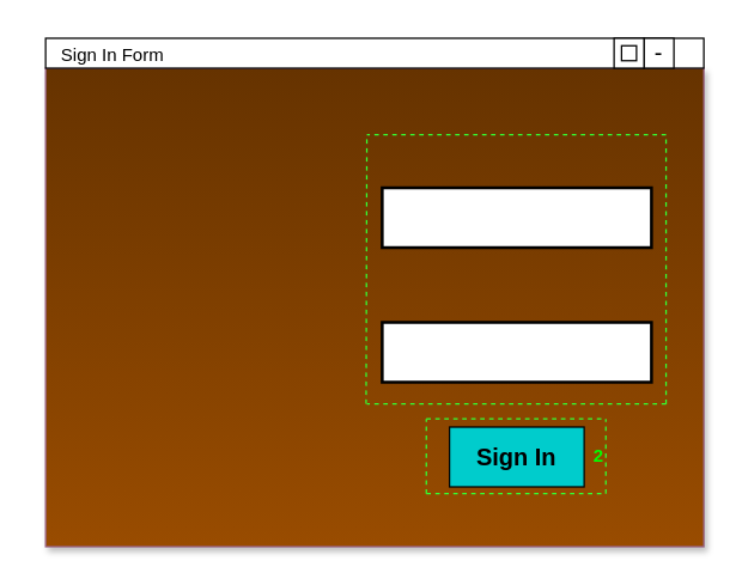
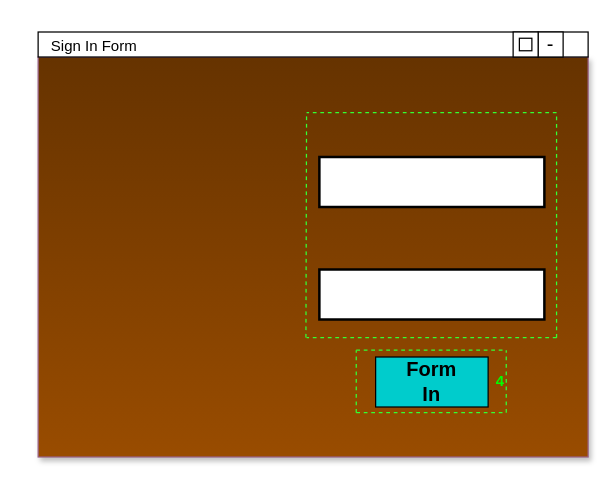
  <mxCell id="0" />
  <mxCell id="1" parent="0" />
  <mxCell id="2" value="" style="whiteSpace=wrap;html=1;shadow=1;fillColor=#663300;strokeColor=#996185;gradientColor=#994C00;" vertex="1" parent="1"><mxGeometry x="30" y="45" width="440" height="320" as="geometry" /></mxCell>
  <mxCell id="3" value="" style="whiteSpace=wrap;html=1;strokeWidth=2;" vertex="1" parent="1"><mxGeometry x="255" y="125" width="180" height="40" as="geometry" /></mxCell>
  <mxCell id="4" value="" style="whiteSpace=wrap;html=1;strokeWidth=2;" vertex="1" parent="1"><mxGeometry x="255" y="215" width="180" height="40" as="geometry" /></mxCell>
  <mxCell id="5" value="" style="whiteSpace=wrap;html=1;fontSize=16;fillColor=#00CCCC;" vertex="1" parent="1"><mxGeometry x="300" y="285" width="90" height="40" as="geometry" /></mxCell>
- <mxCell id="6" value="&lt;b&gt;Sign In&lt;/b&gt;" style="text;html=1;strokeColor=none;fillColor=none;align=center;verticalAlign=middle;whiteSpace=wrap;fontSize=16;" vertex="1" parent="1"><mxGeometry x="315" y="290" width="60" height="30" as="geometry" /></mxCell>
+ <mxCell id="6" value="&lt;b&gt;Form In&lt;/b&gt;" style="text;html=1;strokeColor=none;fillColor=none;align=center;verticalAlign=middle;whiteSpace=wrap;fontSize=16;" vertex="1" parent="1"><mxGeometry x="315" y="290" width="60" height="30" as="geometry" /></mxCell>
  <mxCell id="7" value="" style="whiteSpace=wrap;html=1;fontSize=16;" vertex="1" parent="1"><mxGeometry x="30" y="25" width="440" height="20" as="geometry" /></mxCell>
  <mxCell id="8" value="-" style="whiteSpace=wrap;html=1;fontSize=16;" vertex="1" parent="1"><mxGeometry x="430" y="25" width="20" height="20" as="geometry" /></mxCell>
  <mxCell id="9" value="" style="whiteSpace=wrap;html=1;fontSize=16;" vertex="1" parent="1"><mxGeometry x="410" y="25" width="20" height="20" as="geometry" /></mxCell>
  <mxCell id="10" value="" style="whiteSpace=wrap;html=1;fontSize=16;" vertex="1" parent="1"><mxGeometry x="415" y="30" width="10" height="10" as="geometry" /></mxCell>
  <mxCell id="11" value="&lt;font style=&quot;font-size: 12px&quot;&gt;Sign In Form&lt;/font&gt;" style="text;html=1;strokeColor=none;fillColor=none;align=center;verticalAlign=middle;whiteSpace=wrap;fontSize=16;" vertex="1" parent="1"><mxGeometry x="20" y="20" width="110" height="30" as="geometry" /></mxCell>
  <mxCell id="12" value="" style="endArrow=none;dashed=1;html=1;rounded=0;strokeColor=#33FF33;" edge="1" parent="1"><mxGeometry width="50" height="50" relative="1" as="geometry"><mxPoint x="444.75" y="89.5" as="sourcePoint" /><mxPoint x="244.75" y="89.5" as="targetPoint" /></mxGeometry></mxCell>
  <mxCell id="13" value="" style="endArrow=none;dashed=1;html=1;rounded=0;strokeColor=#33FF33;" edge="1" parent="1"><mxGeometry width="50" height="50" relative="1" as="geometry"><mxPoint x="444.75" y="269.5" as="sourcePoint" /><mxPoint x="244.75" y="269.5" as="targetPoint" /></mxGeometry></mxCell>
  <mxCell id="14" value="" style="endArrow=none;dashed=1;html=1;rounded=0;strokeColor=#33FF33;" edge="1" parent="1"><mxGeometry width="50" height="50" relative="1" as="geometry"><mxPoint x="244.25" y="269.5" as="sourcePoint" /><mxPoint x="244.75" y="89.5" as="targetPoint" /></mxGeometry></mxCell>
  <mxCell id="15" value="" style="endArrow=none;dashed=1;html=1;rounded=0;strokeColor=#33FF33;" edge="1" parent="1"><mxGeometry width="50" height="50" relative="1" as="geometry"><mxPoint x="444.75" y="269.5" as="sourcePoint" /><mxPoint x="444.75" y="89.5" as="targetPoint" /></mxGeometry></mxCell>
  <mxCell id="16" value="" style="endArrow=none;dashed=1;html=1;rounded=0;fontColor=#00FF00;strokeColor=#33FF33;strokeWidth=1;" edge="1" parent="1"><mxGeometry width="50" height="50" relative="1" as="geometry"><mxPoint x="284.5" y="279.5" as="sourcePoint" /><mxPoint x="404.5" y="279.5" as="targetPoint" /></mxGeometry></mxCell>
  <mxCell id="17" value="" style="endArrow=none;dashed=1;html=1;rounded=0;fontColor=#00FF00;strokeColor=#33FF33;strokeWidth=1;" edge="1" parent="1"><mxGeometry width="50" height="50" relative="1" as="geometry"><mxPoint x="284.5" y="329.5" as="sourcePoint" /><mxPoint x="404.5" y="329.5" as="targetPoint" /></mxGeometry></mxCell>
  <mxCell id="18" value="" style="endArrow=none;dashed=1;html=1;rounded=0;fontColor=#00FF00;strokeColor=#33FF33;strokeWidth=1;" edge="1" parent="1"><mxGeometry width="50" height="50" relative="1" as="geometry"><mxPoint x="284.5" y="329.5" as="sourcePoint" /><mxPoint x="284.5" y="279.5" as="targetPoint" /></mxGeometry></mxCell>
  <mxCell id="19" value="" style="endArrow=none;dashed=1;html=1;rounded=0;fontColor=#00FF00;strokeColor=#33FF33;strokeWidth=1;" edge="1" parent="1"><mxGeometry width="50" height="50" relative="1" as="geometry"><mxPoint x="404.5" y="329.5" as="sourcePoint" /><mxPoint x="404.5" y="279.5" as="targetPoint" /></mxGeometry></mxCell>
- <mxCell id="20" value="&lt;b&gt;2&lt;/b&gt;" style="text;html=1;strokeColor=none;fillColor=none;align=center;verticalAlign=middle;whiteSpace=wrap;rounded=0;fontColor=#00FF00;" vertex="1" parent="1"><mxGeometry x="370" y="290" width="60" height="30" as="geometry" /></mxCell>
+ <mxCell id="20" value="&lt;b&gt;4&lt;/b&gt;" style="text;html=1;strokeColor=none;fillColor=none;align=center;verticalAlign=middle;whiteSpace=wrap;rounded=0;fontColor=#00FF00;" vertex="1" parent="1"><mxGeometry x="370" y="290" width="60" height="30" as="geometry" /></mxCell>
